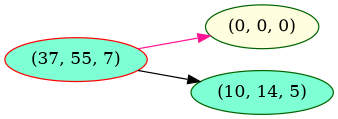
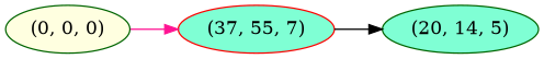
  digraph {
    rankdir=LR
    node [color=darkgreen fillcolor=aquamarine style=filled]
    "(0, 0, 0)" [fillcolor=lightyellow]
    "(37, 55, 7)" [color=red]
-   "(10, 14, 5)"
-   "(37, 55, 7)" -> "(0, 0, 0)" [color=deeppink]
+   "(10, 14, 5)" [label="(20, 14, 5)"]
+   "(0, 0, 0)" -> "(37, 55, 7)" [color=deeppink]
    "(37, 55, 7)" -> "(10, 14, 5)" [color=black]
  }
